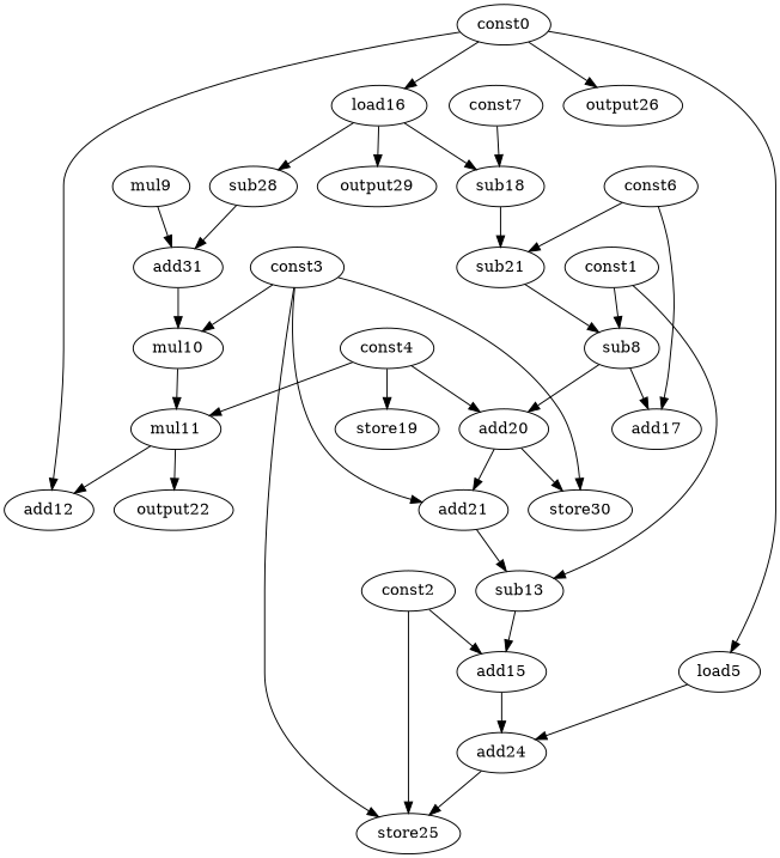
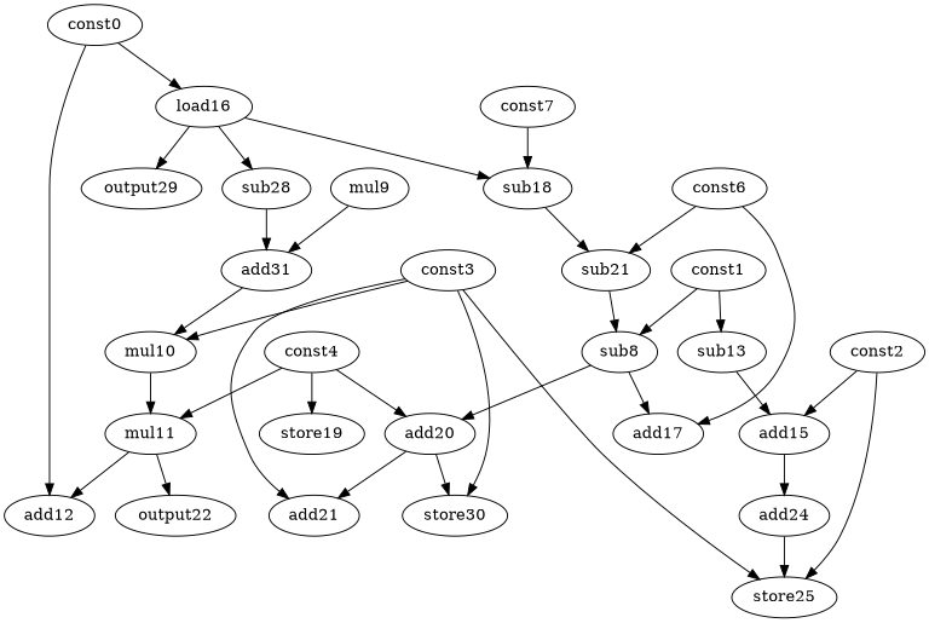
  digraph {
    node [opcode=const]
    edge [operand=0]
    const0
-   load5 [opcode=load]
    add12 [opcode=add]
    load16 [opcode=load]
-   output26 [opcode=output]
    add24 [opcode=add]
    sub18 [opcode=sub]
    sub28 [opcode=sub]
    output29 [opcode=output]
    const1
    sub8 [opcode=sub]
    sub13 [opcode=sub]
    add20 [opcode=add]
    add17 [opcode=add]
    add15 [opcode=add]
    const2
    store25 [opcode=store]
    const3
    mul10 [opcode=mul]
    n20 [label=add21 opcode=add]
    store30 [opcode=store]
    mul9 [opcode=mul]
    add31 [opcode=add]
    mul11 [opcode=mul]
    const4
    store19 [opcode=store]
    output22 [opcode=output]
    const6
    sub21 [opcode=sub]
    const7
-   const0 -> load5
    const0 -> add12
    const0 -> load16
-   const0 -> output26
-   load5 -> add24
    load16 -> sub18
    load16 -> sub28
    load16 -> output29
    add24 -> store25
    sub18 -> sub21
    sub28 -> add31 [operand=1]
    const1 -> sub8
    const1 -> sub13
    sub8 -> add20
    sub8 -> add17
    sub13 -> add15 [operand=1]
    add20 -> n20 [operand=1]
    add20 -> store30 [operand=1]
    add15 -> add24 [operand=1]
    const2 -> add15
    const2 -> store25 [operand=1]
    const3 -> store25 [operand=1]
    const3 -> mul10
    const3 -> n20
    const3 -> store30
    mul10 -> mul11
-   n20 -> sub13 [operand=1]
    mul9 -> add31
    add31 -> mul10 [operand=1]
    mul11 -> add12 [operand=1]
    mul11 -> output22
    const4 -> add20 [operand=1]
    const4 -> mul11 [operand=1]
    const4 -> store19
    const6 -> add17 [operand=1]
    const6 -> sub21 [operand=1]
    sub21 -> sub8 [operand=1]
    const7 -> sub18 [operand=1]
  }
